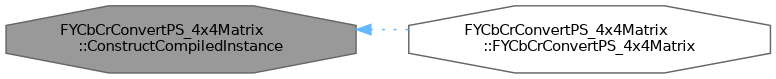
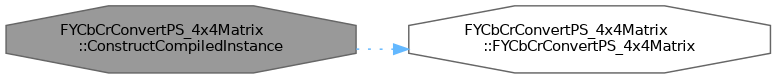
  digraph {
    rankdir=LR
    node [fontname=Helvetica fontsize=10 shape=octagon style=filled]
    n1 [color=gray40 fillcolor=grey60 fontcolor=black height=0.2 label="FYCbCrConvertPS_4x4Matrix\l::ConstructCompiledInstance" width=0.4]
    n2 [color=grey40 fillcolor=white height=0.2 label="FYCbCrConvertPS_4x4Matrix\l::FYCbCrConvertPS_4x4Matrix" width=0.4]
-   n2 -> n1 [color=steelblue1 fontname=Helvetica fontsize=10 labelfontname=Helvetica labelfontsize=10 style=dotted]
+   n1 -> n2 [color=steelblue1 fontname=Helvetica fontsize=10 labelfontname=Helvetica labelfontsize=10 style=dotted]
  }
